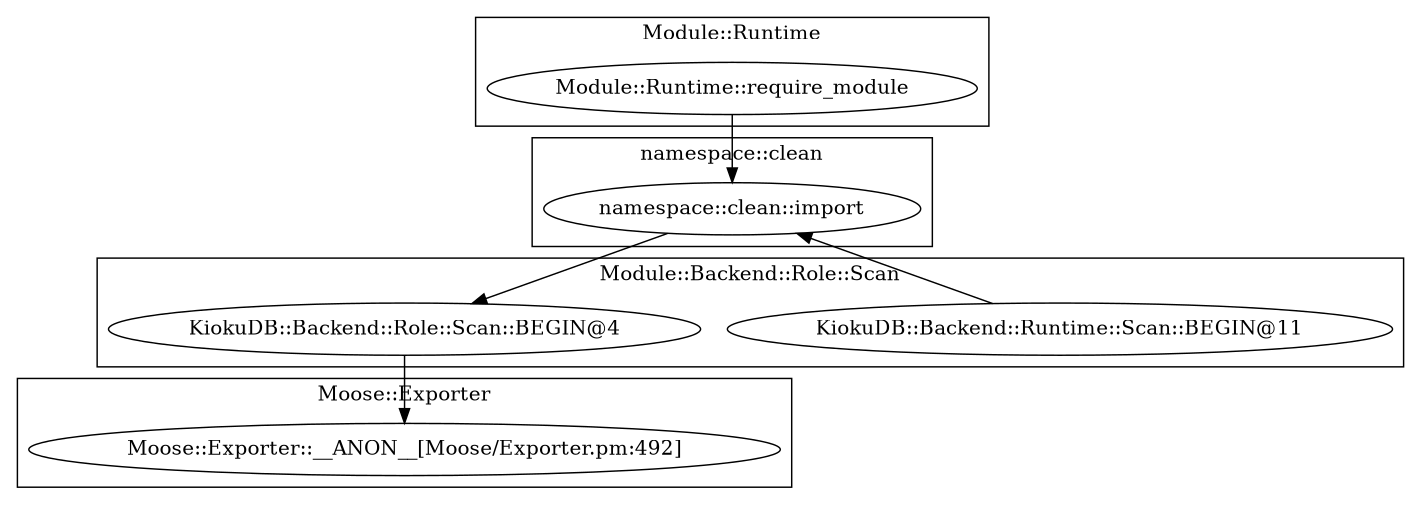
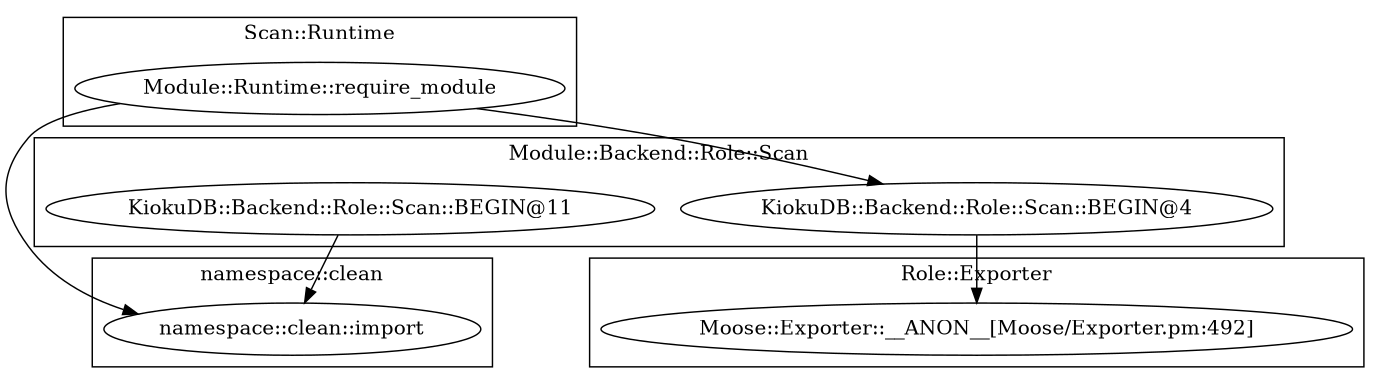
  digraph {
    "namespace::clean::import"
    "Module::Runtime::require_module"
    "Moose::Exporter::__ANON__[Moose/Exporter.pm:492]"
-   "KiokuDB::Backend::Role::Scan::BEGIN@11" [label="KiokuDB::Backend::Runtime::Scan::BEGIN@11"]
+   "KiokuDB::Backend::Role::Scan::BEGIN@11"
    "KiokuDB::Backend::Role::Scan::BEGIN@4"
    subgraph cluster_1 {
      label="namespace::clean"
      "namespace::clean::import"
    }
    subgraph cluster_2 {
-     label="Module::Runtime"
+     label="Scan::Runtime"
      "Module::Runtime::require_module"
    }
    subgraph cluster_3 {
-     label="Moose::Exporter"
+     label="Role::Exporter"
      "Moose::Exporter::__ANON__[Moose/Exporter.pm:492]"
    }
    subgraph cluster_4 {
      label="Module::Backend::Role::Scan"
      "KiokuDB::Backend::Role::Scan::BEGIN@11"
      "KiokuDB::Backend::Role::Scan::BEGIN@4"
    }
    "Module::Runtime::require_module" -> "namespace::clean::import"
-   "namespace::clean::import" -> "KiokuDB::Backend::Role::Scan::BEGIN@4"
+   "Module::Runtime::require_module" -> "KiokuDB::Backend::Role::Scan::BEGIN@4"
    "KiokuDB::Backend::Role::Scan::BEGIN@11" -> "namespace::clean::import"
    "KiokuDB::Backend::Role::Scan::BEGIN@4" -> "Moose::Exporter::__ANON__[Moose/Exporter.pm:492]"
  }
